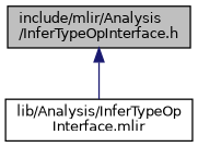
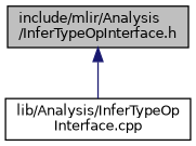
  digraph {
    node [color=black fontname=Helvetica fontsize=10 shape=record]
    n1 [fillcolor=grey75 fontcolor=black height=0.2 label="include/mlir/Analysis\l/InferTypeOpInterface.h" style=filled width=0.4]
-   n2 [height=0.2 label="lib/Analysis/InferTypeOp\lInterface.mlir" width=0.4]
+   n2 [height=0.2 label="lib/Analysis/InferTypeOp\lInterface.cpp" width=0.4]
    n1 -> n2 [color=midnightblue dir=back fontname=Helvetica fontsize=10 labelfontname=Helvetica labelfontsize=10 style=solid]
  }
